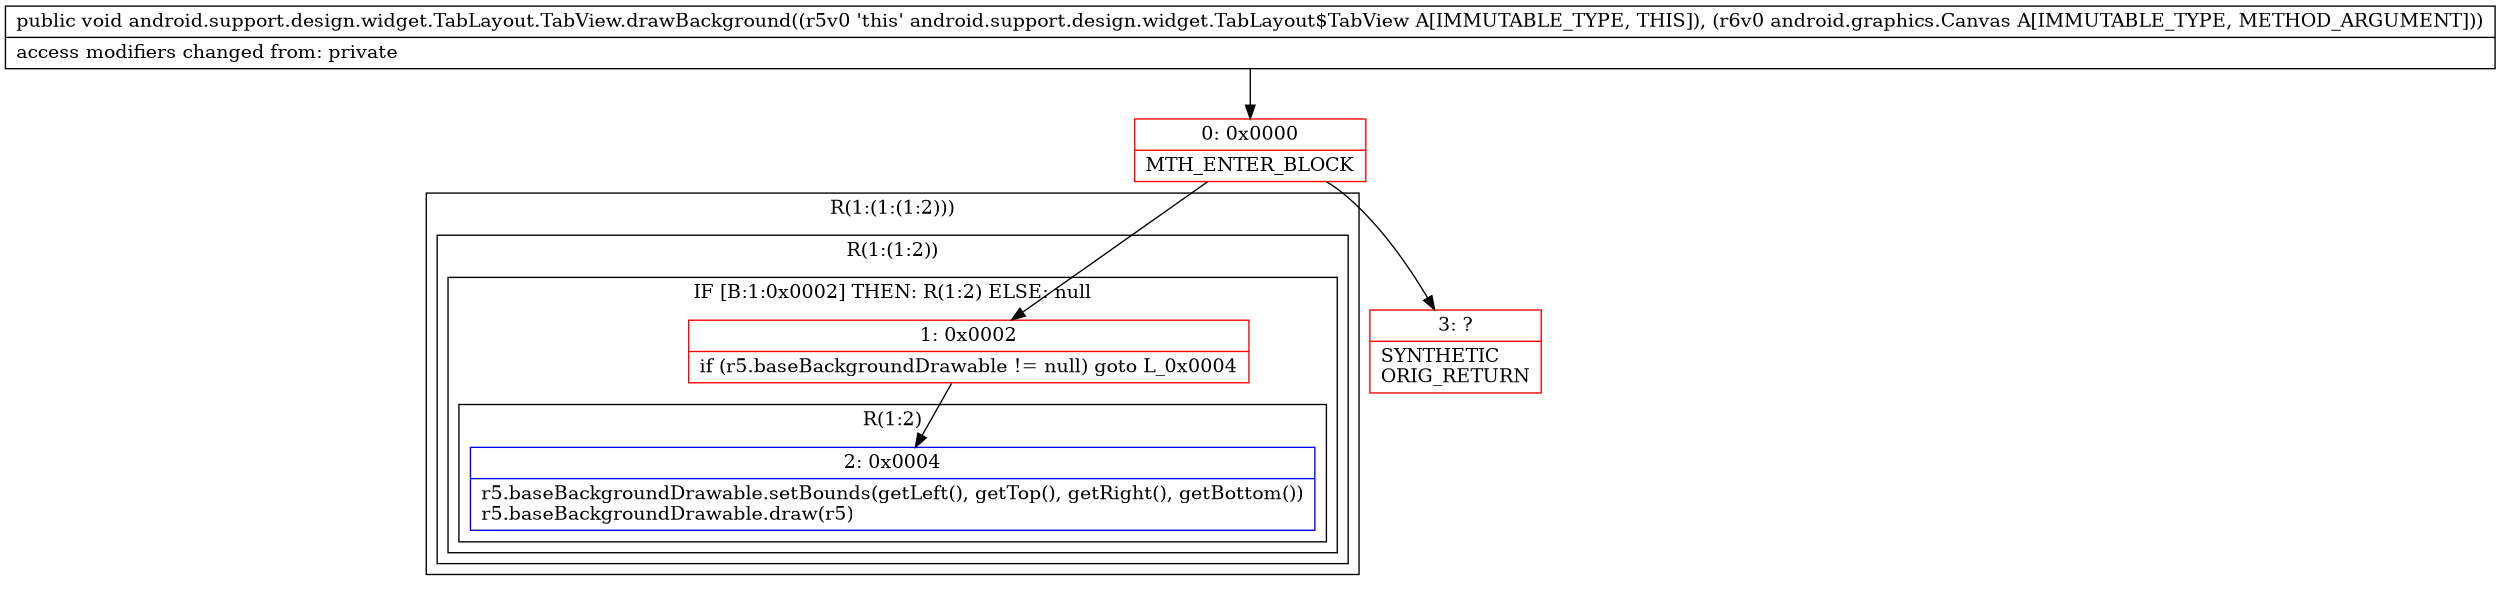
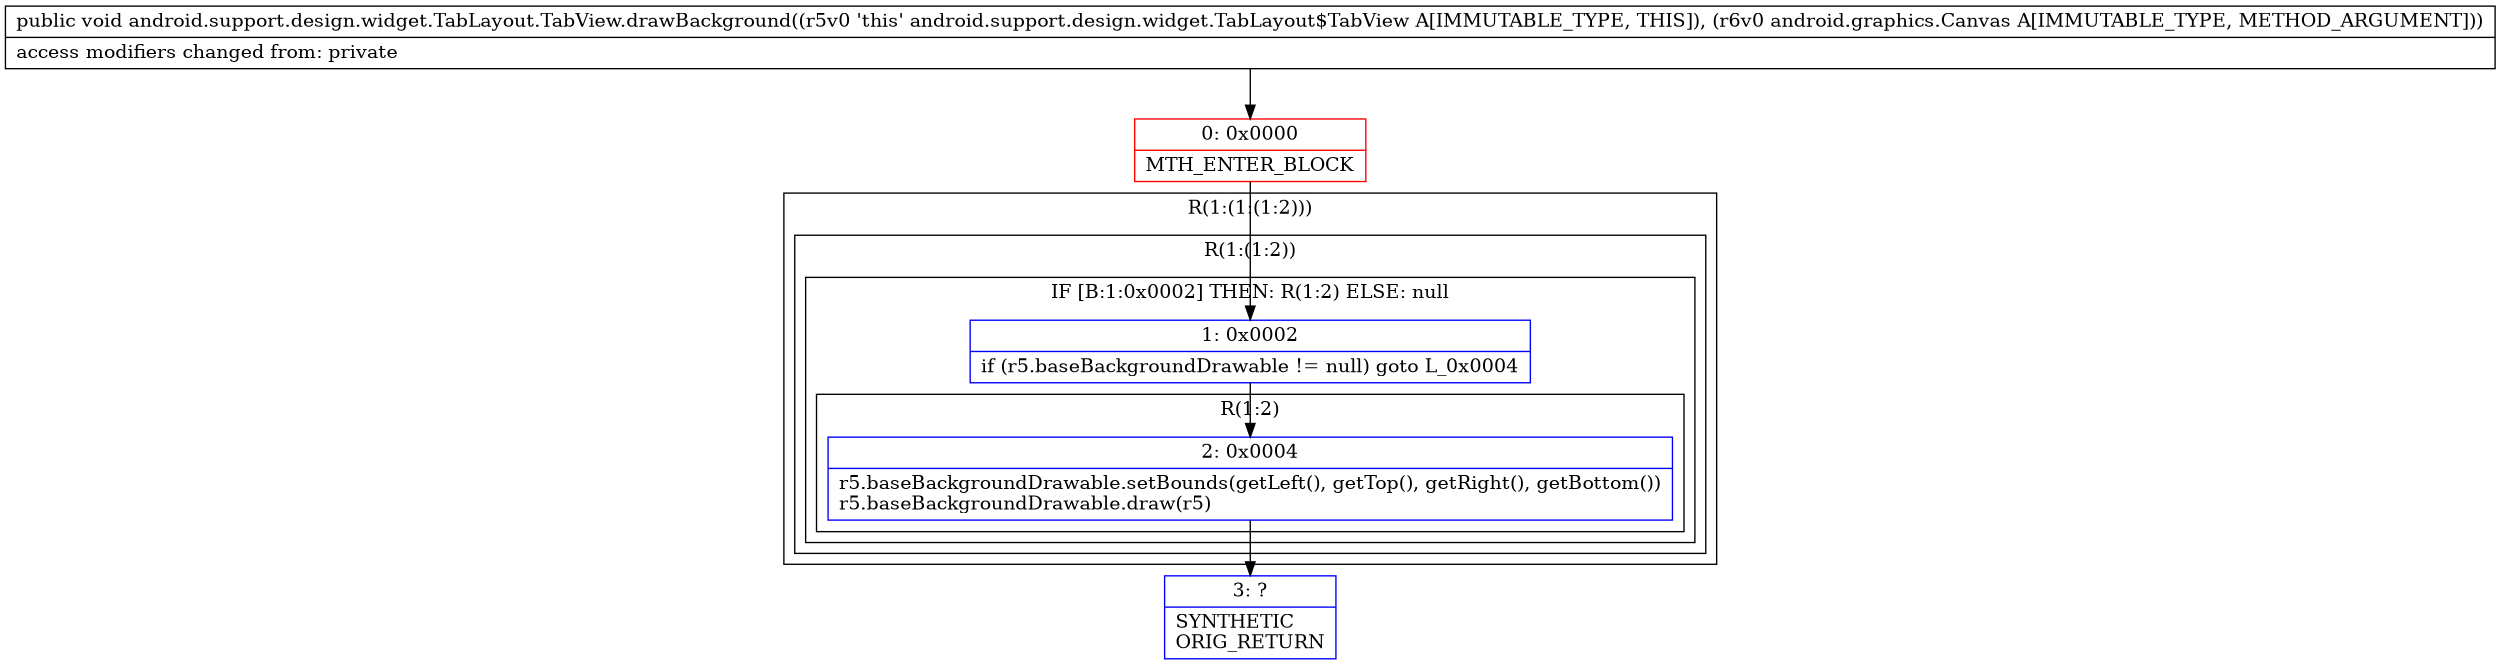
  digraph {
    node [color=blue shape=record]
    n1 [label="{2\:\ 0x0004|r5.baseBackgroundDrawable.setBounds(getLeft(), getTop(), getRight(), getBottom())\lr5.baseBackgroundDrawable.draw(r5)\l}"]
-   n2 [color=red label="{1\:\ 0x0002|if (r5.baseBackgroundDrawable != null) goto L_0x0004\l}"]
-   n3 [color=red label="{3\:\ ?|SYNTHETIC\lORIG_RETURN\l}"]
+   n2 [label="{1\:\ 0x0002|if (r5.baseBackgroundDrawable != null) goto L_0x0004\l}"]
+   n3 [label="{3\:\ ?|SYNTHETIC\lORIG_RETURN\l}"]
    n4 [color=red label="{0\:\ 0x0000|MTH_ENTER_BLOCK\l}"]
    n5 [label="{public void android.support.design.widget.TabLayout.TabView.drawBackground((r5v0 'this' android.support.design.widget.TabLayout$TabView A[IMMUTABLE_TYPE, THIS]), (r6v0 android.graphics.Canvas A[IMMUTABLE_TYPE, METHOD_ARGUMENT]))  | access modifiers changed from: private\l}" color=""]
    subgraph cluster_1 {
      label="R(1:(1:(1:2)))"
      subgraph cluster_2 {
        label="R(1:(1:2))"
        subgraph cluster_3 {
          label="IF [B:1:0x0002] THEN: R(1:2) ELSE: null"
          n2
          subgraph cluster_4 {
            label="R(1:2)"
            n1
          }
        }
      }
    }
-   n4 -> n3
+   n1 -> n3
    n2 -> n1
    n4 -> n2
    n5 -> n4
  }
